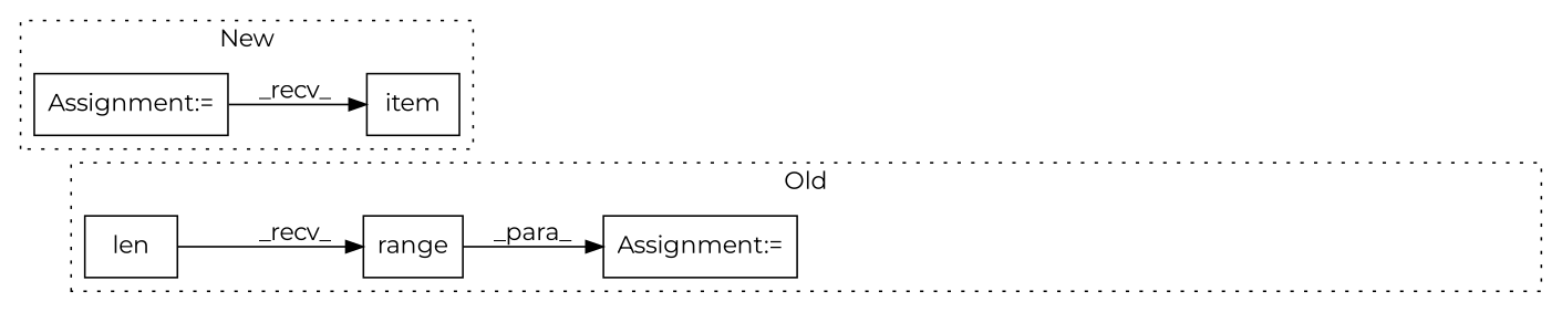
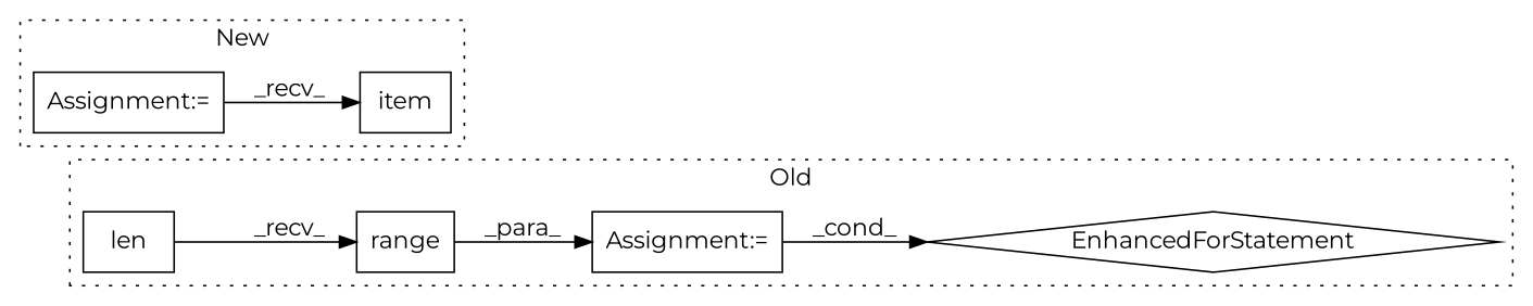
  digraph {
    fontname=Montserrat
    rankdir=LR
    node [a=32 fontname=Montserrat l="57,2" s="4168,4273" shape=box]
    edge [fontname=Montserrat]
    n1 [l="6,1" label=range s="4237,4272"]
    n2 [a=7 label="Assignment:="]
+   n3 [a=70 label=EnhancedForStatement shape=diamond]
    n4 [l="4,1" label=len s="3969,3985"]
    n5 [l=6 label=item s=5068]
    n6 [a=7 l=1 label="Assignment:=" s=3709]
    subgraph cluster_1 {
      label=Old
      style=dotted
      n1
      n2
+     n3
      n4
    }
    subgraph cluster_2 {
      label=New
      style=dotted
      n5
      n6
    }
    n1 -> n2 [label=_para_]
+   n2 -> n3 [label=_cond_]
    n4 -> n1 [label=_recv_]
    n6 -> n5 [label=_recv_]
  }
